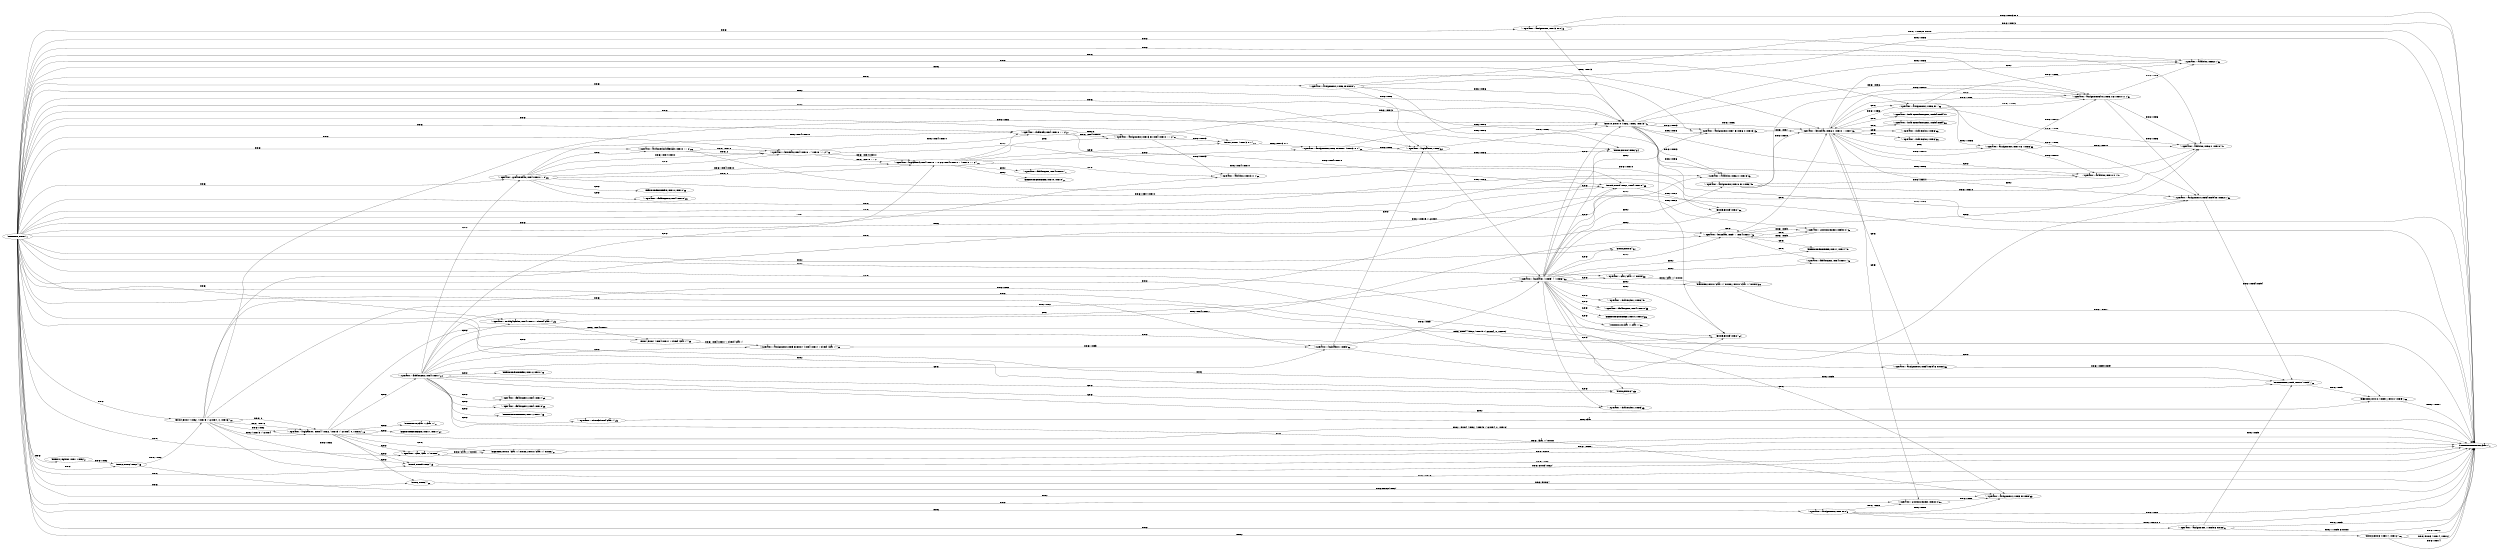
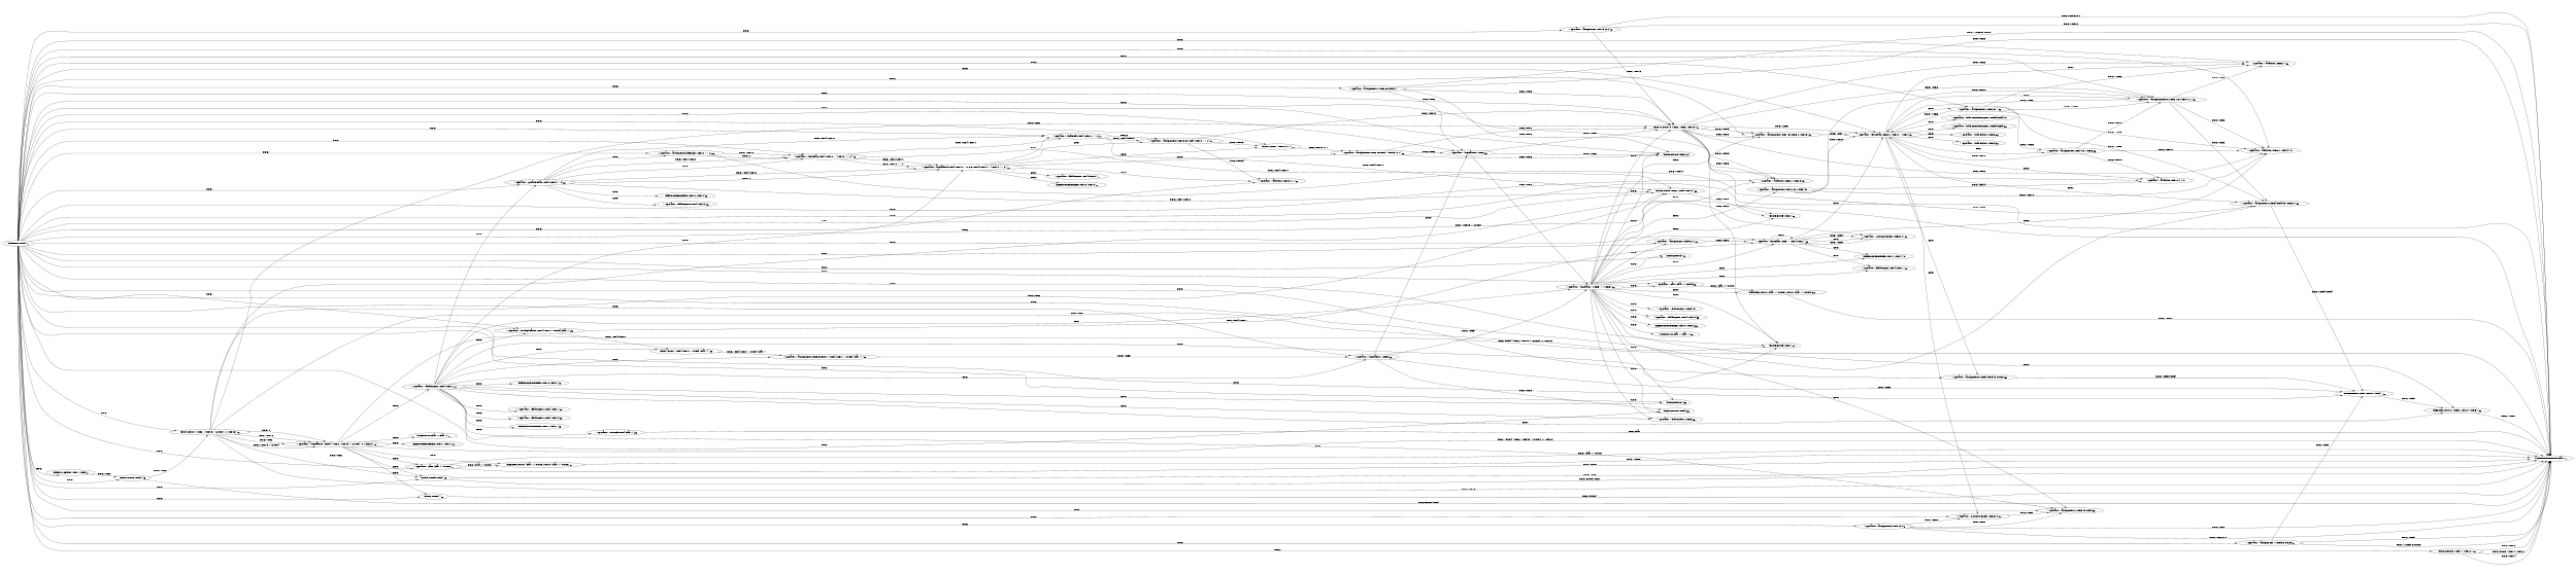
  digraph {
    rankdir=LR
    n1 [label=<(METHOD,FUN1)<SUB>1</SUB>>]
    n2 [label=<(PARAM,register VAR1 *VAR2)<SUB>2</SUB>>]
    n3 [label=<(&lt;operator&gt;.assignment,**VAR5 = NULL)<SUB>6</SUB>>]
    n4 [label=<(&lt;operator&gt;.assignment,*VAR6 = NULL)<SUB>7</SUB>>]
    n5 [label=<(&lt;operator&gt;.assignment,VAR8 = 0)<SUB>9</SUB>>]
    n6 [label=<(&lt;operator&gt;.assignment,VAR13 = 0)<SUB>13</SUB>>]
    n7 [label=<(FUN2,FUN2(VAR2))<SUB>15</SUB>>]
    n8 [label=<(FUN3,FUN3 (VAR14, VAR12))<SUB>16</SUB>>]
    n9 [label=<(&lt;operator&gt;.assignment,*VAR3 = VAR8)<SUB>63</SUB>>]
    n10 [label=<(FUN5,FUN5(VAR2))<SUB>64</SUB>>]
    n11 [label=<(FUN6,FUN6())<SUB>65</SUB>>]
    n12 [label=<(IDENTIFIER,VAR5,return (VAR5);)<SUB>66</SUB>>]
    n13 [label=<(FUN5,FUN5(VAR2))<SUB>19</SUB>>]
    n14 [label=<(FUN6,FUN6())<SUB>20</SUB>>]
    n15 [label=<(FUN10,FUN10 (VAR2, VAR6, VAR13))<SUB>41</SUB>>]
    n16 [label=<(&lt;operator&gt;.assignment,VAR7 = VAR6 + VAR13)<SUB>43</SUB>>]
    n17 [label=<(FUN4,FUN4 (VAR2, (VAR15 *) &amp;VAR4, 0, VAR16))<SUB>18</SUB>>]
    n18 [label=<(&lt;operator&gt;.cast,(char **) NULL)<SUB>21</SUB>>]
    n19 [label=<(&lt;operator&gt;.lessThan,VAR9 &lt; VAR4.VAR17)<SUB>48</SUB>>]
    n20 [label=<(&lt;operator&gt;.postIncrement,VAR9++)<SUB>48</SUB>>]
+   n21 [label=<(FUN8,FUN8(VAR5))<SUB>33</SUB>>]
    n22 [label=<(FUN8,FUN8(VAR6))<SUB>34</SUB>>]
    n23 [label=<(FUN9,FUN9(VAR2, VAR4.VAR10))<SUB>35</SUB>>]
    n24 [label=<(FUN5,FUN5(VAR2))<SUB>36</SUB>>]
    n25 [label=<(FUN6,FUN6())<SUB>37</SUB>>]
    n26 [label=<(&lt;operator&gt;.addition,VAR6 + VAR13)<SUB>43</SUB>>]
+   n27 [label=<(&lt;operator&gt;.assignment,VAR9 = 0)<SUB>48</SUB>>]
    n28 [label=<(&lt;operator&gt;.multiplication,VAR4.VAR17 * sizeof (char *))<SUB>25</SUB>>]
    n29 [label=<(&lt;operator&gt;.greaterThan,VAR4.VAR10 &gt; 0)<SUB>26</SUB>>]
    n30 [label=<(&lt;operator&gt;.lessThan,VAR4.VAR10 &lt; (VAR18 &gt;&gt; 2))<SUB>26</SUB>>]
    n31 [label=<(&lt;operator&gt;.logicalNot,!VAR5)<SUB>32</SUB>>]
    n32 [label=<(&lt;operator&gt;.logicalNot,!VAR6)<SUB>32</SUB>>]
    n33 [label=<(&lt;operator&gt;.cast,(char **) NULL)<SUB>38</SUB>>]
    n34 [label=<(&lt;operator&gt;.lessThan,VAR6 + VAR10 &lt; VAR7)<SUB>49</SUB>>]
    n35 [label=<(&lt;operator&gt;.arithmeticShiftRight,VAR18 &gt;&gt; 2)<SUB>26</SUB>>]
    n36 [label=<(&lt;operator&gt;.shiftLeft,VAR4.VAR10 &lt;&lt; 2)<SUB>27</SUB>>]
    n37 [label=<(FUN7,FUN7 (VAR13 + 1))<SUB>28</SUB>>]
    n38 [label=<(&lt;operator&gt;.assignment,VAR5[VAR9] = VAR6+1)<SUB>50</SUB>>]
    n39 [label=<(&lt;operator&gt;.assignmentPlus,VAR6 += VAR10 + 1)<SUB>51</SUB>>]
    n40 [label=<(&lt;operator&gt;.assignment,*VAR6 = '')<SUB>56</SUB>>]
    n41 [label=<(&lt;operator&gt;.postIncrement,VAR8++)<SUB>57</SUB>>]
    n42 [label=<(&lt;operator&gt;.addition,VAR13 + 1)<SUB>28</SUB>>]
    n43 [label=<(&lt;operator&gt;.addition,VAR6 + VAR10)<SUB>49</SUB>>]
    n44 [label=<(&lt;operator&gt;.assignment,VAR5[VAR9] = NULL)<SUB>59</SUB>>]
    n45 [label=<(&lt;operator&gt;.addition,VAR6+1)<SUB>50</SUB>>]
    n46 [label=<(&lt;operator&gt;.addition,VAR10 + 1)<SUB>51</SUB>>]
    n47 [label=<(METHOD_RETURN,char**)<SUB>1</SUB>>]
    n48 [label=<(RETURN,return (VAR5);,return (VAR5);)<SUB>66</SUB>>]
    n49 [label=<(&lt;operator&gt;.logicalNot,! FUN4 (VAR2, (VAR15 *) &amp;VAR4, 0, VAR16))<SUB>18</SUB>>]
    n50 [label=<(RETURN,return (char **) NULL;,return (char **) NULL;)<SUB>21</SUB>>]
    n51 [label=<(&lt;operator&gt;.fieldAccess,VAR4.VAR17)<SUB>48</SUB>>]
    n52 [label=<(FIELD_IDENTIFIER,VAR17,VAR17)<SUB>48</SUB>>]
    n53 [label=<(FUN7,FUN7 (VAR4.VAR17 * sizeof (char *)))<SUB>25</SUB>>]
    n54 [label=<(&lt;operator&gt;.logicalAnd,VAR4.VAR10 &gt; 0 &amp;&amp; VAR4.VAR10 &lt; (VAR18 &gt;&gt; 2))<SUB>26</SUB>>]
    n55 [label=<(&lt;operator&gt;.fieldAccess,VAR4.VAR10)<SUB>26</SUB>>]
    n56 [label=<(FIELD_IDENTIFIER,VAR10,VAR10)<SUB>26</SUB>>]
    n57 [label=<(&lt;operator&gt;.logicalOr,(!VAR5) || (!VAR6))<SUB>32</SUB>>]
    n58 [label=<(RETURN,return (char **) NULL;,return (char **) NULL;)<SUB>38</SUB>>]
    n59 [label=<(&lt;operator&gt;.assignment,VAR10 = *VAR6)<SUB>53</SUB>>]
    n60 [label=<(&lt;operator&gt;.indirectIndexAccess,VAR5[VAR9])<SUB>50</SUB>>]
    n61 [label=<(&lt;operator&gt;.indirection,*VAR6)<SUB>53</SUB>>]
    n62 [label=<(&lt;operator&gt;.indirection,*VAR6)<SUB>56</SUB>>]
    n63 [label=<(&lt;operator&gt;.indirectIndexAccess,VAR5[VAR9])<SUB>59</SUB>>]
    n64 [label=<(&lt;operator&gt;.assignment,VAR13 = VAR4.VAR10 &lt;&lt; 2)<SUB>27</SUB>>]
    n65 [label=<(&lt;operator&gt;.assignment,VAR6 = FUN7 (VAR13 + 1))<SUB>28</SUB>>]
    n66 [label=<(&lt;operator&gt;.fieldAccess,VAR4.VAR17)<SUB>24</SUB>>]
    n67 [label=<(FIELD_IDENTIFIER,VAR17,VAR17)<SUB>24</SUB>>]
    n68 [label=<(UNKNOWN,char **,char **)<SUB>21</SUB>>]
    n69 [label=<(&lt;operator&gt;.assignment,VAR5 = FUN7 (VAR4.VAR17 * sizeof (char *)))<SUB>25</SUB>>]
    n70 [label=<(&lt;operator&gt;.indirection,*VAR3)<SUB>63</SUB>>]
    n71 [label=<(&lt;operator&gt;.sizeOf,sizeof (char *))<SUB>25</SUB>>]
    n72 [label=<(&lt;operator&gt;.fieldAccess,VAR4.VAR17)<SUB>25</SUB>>]
    n73 [label=<(&lt;operator&gt;.fieldAccess,VAR4.VAR10)<SUB>26</SUB>>]
    n74 [label=<(FIELD_IDENTIFIER,VAR17,VAR17)<SUB>25</SUB>>]
    n75 [label=<(FIELD_IDENTIFIER,VAR10,VAR10)<SUB>26</SUB>>]
    n76 [label=<(&lt;operator&gt;.assignment,VAR10 = *VAR6)<SUB>45</SUB>>]
    n77 [label=<(&lt;operator&gt;.fieldAccess,VAR4.VAR10)<SUB>27</SUB>>]
    n78 [label=<(FIELD_IDENTIFIER,VAR10,VAR10)<SUB>27</SUB>>]
    n79 [label=<(&lt;operator&gt;.indirection,*VAR6)<SUB>45</SUB>>]
    n80 [label=<(&lt;operator&gt;.fieldAccess,VAR4.VAR10)<SUB>35</SUB>>]
    n81 [label=<(FIELD_IDENTIFIER,VAR10,VAR10)<SUB>35</SUB>>]
    n82 [label=<(UNKNOWN,char **,char **)<SUB>38</SUB>>]
    n1 -> n2 [label="DDG: "]
    n1 -> n3 [label="DDG: "]
    n1 -> n4 [label="DDG: "]
    n1 -> n5 [label="DDG: "]
    n1 -> n6 [label="DDG: "]
    n1 -> n7 [label="DDG: "]
    n1 -> n8 [label="DDG: "]
    n1 -> n9 [label="DDG: "]
    n1 -> n10 [label="DDG: "]
    n1 -> n11 [label="DDG: "]
    n1 -> n12 [label="DDG: "]
    n1 -> n13 [label="DDG: "]
    n1 -> n14 [label="DDG: "]
    n1 -> n15 [label="DDG: "]
    n1 -> n16 [label="DDG: "]
    n1 -> n17 [label="DDG: "]
    n1 -> n18 [label="DDG: "]
    n1 -> n19 [label="DDG: "]
    n1 -> n20 [label="DDG: "]
+   n1 -> n21 [label="DDG: "]
    n1 -> n22 [label="DDG: "]
    n1 -> n23 [label="VAR: "]
    n1 -> n24 [label="DDG: "]
    n1 -> n25 [label="DDG: "]
    n1 -> n26 [label="DDG: "]
+   n1 -> n27 [label="DDG: "]
    n1 -> n28 [label="DDG: "]
    n1 -> n29 [label="DDG: "]
    n1 -> n30 [label="DDG: "]
    n1 -> n31 [label="DDG: "]
    n1 -> n32 [label="DDG: "]
    n1 -> n33 [label="DDG: "]
    n1 -> n34 [label="DDG: "]
    n1 -> n35 [label="DDG: "]
    n1 -> n36 [label="DDG: "]
    n1 -> n37 [label="DDG: "]
    n1 -> n38 [label="DDG: "]
    n1 -> n39 [label="DDG: "]
    n1 -> n40 [label="DDG: "]
    n1 -> n41 [label="DDG: "]
    n1 -> n42 [label="DDG: "]
    n1 -> n43 [label="DDG: "]
    n1 -> n44 [label="DDG: "]
    n1 -> n45 [label="DDG: "]
    n1 -> n46 [label="DDG: "]
    n2 -> n7 [label="DDG: VAR2"]
    n3 -> n12 [label="DDG: VAR5"]
    n3 -> n47 [label="DDG: VAR5"]
    n3 -> n47 [label="DDG: **VAR5 = NULL"]
    n4 -> n15 [label="DDG: VAR6"]
    n4 -> n22 [label="DDG: VAR6"]
    n4 -> n32 [label="DDG: VAR6"]
    n4 -> n47 [label="DDG: VAR6"]
    n4 -> n47 [label="DDG: *VAR6 = NULL"]
    n5 -> n9 [label="DDG: VAR8"]
    n5 -> n41 [label="DDG: VAR8"]
    n5 -> n47 [label="DDG: VAR8"]
    n5 -> n47 [label="DDG: VAR8 = 0"]
    n6 -> n15 [label="DDG: VAR13"]
    n6 -> n47 [label="DDG: VAR13"]
    n6 -> n47 [label="DDG: VAR13 = 0"]
    n7 -> n17 [label="DDG: VAR2"]
    n7 -> n47 [label="DDG: FUN2(VAR2)"]
    n8 -> n47 [label="DDG: VAR12"]
    n8 -> n47 [label="DDG: FUN3 (VAR14, VAR12)"]
    n8 -> n47 [label="DDG: VAR14"]
    n12 -> n48 [label="DDG: VAR5"]
    n13 -> n47 [label="DDG: VAR2"]
    n13 -> n47 [label="DDG: FUN5(VAR2)"]
    n14 -> n47 [label="DDG: FUN6()"]
    n15 -> n10 [label="DDG: VAR2"]
    n15 -> n16 [label="DDG: VAR6"]
    n15 -> n16 [label="DDG: VAR13"]
    n15 -> n26 [label="DDG: VAR6"]
    n15 -> n26 [label="DDG: VAR13"]
    n15 -> n34 [label="DDG: VAR6"]
    n15 -> n38 [label="DDG: VAR6"]
    n15 -> n39 [label="DDG: VAR6"]
    n15 -> n43 [label="DDG: VAR6"]
    n15 -> n45 [label="DDG: VAR6"]
    n16 -> n34 [label="DDG: VAR7"]
    n17 -> n10 [label="DDG: VAR2"]
    n17 -> n13 [label="DDG: VAR2"]
    n17 -> n15 [label="DDG: VAR2"]
    n17 -> n23 [label="DDG: VAR2"]
    n17 -> n47 [label="DDG: (VAR15 *) &amp;VAR4"]
    n17 -> n47 [label="DDG: VAR16"]
    n17 -> n49 [label="DDG: VAR2"]
    n17 -> n49 [label="DDG: (VAR15 *) &amp;VAR4"]
    n17 -> n49 [label="DDG: 0"]
    n17 -> n49 [label="DDG: VAR16"]
    n18 -> n47 [label="DDG: NULL"]
    n18 -> n47 [label="DDG: (char **) NULL"]
    n18 -> n50 [label="DDG: (char **) NULL"]
    n19 -> n19 [label="CDG: "]
    n19 -> n20 [label="DDG: VAR9"]
    n19 -> n20 [label="CDG: "]
    n19 -> n34 [label="CDG: "]
    n19 -> n43 [label="CDG: "]
    n19 -> n51 [label="CDG: "]
    n19 -> n52 [label="CDG: "]
    n20 -> n19 [label="DDG: VAR9"]
    n23 -> n24 [label="DDG: VAR2"]
+   n27 -> n19 [label="DDG: VAR9"]
    n28 -> n19 [label="DDG: VAR4.VAR17"]
    n28 -> n53 [label="DDG: VAR4.VAR17"]
    n29 -> n23 [label="DDG: VAR4.VAR10"]
    n29 -> n30 [label="DDG: VAR4.VAR10"]
    n29 -> n30 [label="CDG: "]
    n29 -> n35 [label="CDG: "]
    n29 -> n36 [label="DDG: VAR4.VAR10"]
    n29 -> n54 [label="DDG: VAR4.VAR10"]
    n29 -> n54 [label="DDG: 0"]
    n29 -> n55 [label="CDG: "]
    n29 -> n56 [label="CDG: "]
    n30 -> n23 [label="DDG: VAR4.VAR10"]
    n30 -> n36 [label="DDG: VAR4.VAR10"]
    n30 -> n54 [label="DDG: VAR4.VAR10"]
    n30 -> n54 [label="DDG: VAR18 &gt;&gt; 2"]
    n31 -> n12 [label="DDG: VAR5"]
+   n31 -> n21 [label="DDG: VAR5"]
    n31 -> n32 [label="CDG: "]
    n31 -> n57 [label="DDG: VAR5"]
    n32 -> n15 [label="DDG: VAR6"]
+   n32 -> n22 [label="DDG: VAR6"]
    n32 -> n57 [label="DDG: VAR6"]
    n33 -> n58 [label="DDG: (char **) NULL"]
    n34 -> n38 [label="CDG: "]
    n34 -> n39 [label="CDG: "]
    n34 -> n40 [label="CDG: "]
    n34 -> n41 [label="CDG: "]
    n34 -> n44 [label="CDG: "]
    n34 -> n45 [label="CDG: "]
    n34 -> n46 [label="CDG: "]
    n34 -> n59 [label="CDG: "]
    n34 -> n60 [label="CDG: "]
    n34 -> n61 [label="CDG: "]
    n34 -> n62 [label="CDG: "]
    n34 -> n63 [label="CDG: "]
    n35 -> n30 [label="DDG: VAR18"]
    n35 -> n30 [label="DDG: 2"]
    n35 -> n47 [label="DDG: VAR18"]
    n36 -> n23 [label="DDG: VAR4.VAR10"]
    n36 -> n64 [label="DDG: VAR4.VAR10"]
    n36 -> n64 [label="DDG: 2"]
    n37 -> n65 [label="DDG: VAR13 + 1"]
    n38 -> n12 [label="DDG: VAR5[VAR9]"]
    n39 -> n34 [label="DDG: VAR6"]
    n39 -> n38 [label="DDG: VAR6"]
    n39 -> n43 [label="DDG: VAR6"]
    n39 -> n45 [label="DDG: VAR6"]
    n40 -> n34 [label="DDG: *VAR6"]
    n40 -> n38 [label="DDG: *VAR6"]
    n40 -> n39 [label="DDG: *VAR6"]
    n40 -> n43 [label="DDG: *VAR6"]
    n40 -> n45 [label="DDG: *VAR6"]
    n40 -> n59 [label="DDG: *VAR6"]
    n41 -> n9 [label="DDG: VAR8"]
    n44 -> n12 [label="DDG: VAR5[VAR9]"]
    n48 -> n47 [label="DDG: &lt;RET&gt;"]
    n49 -> n13 [label="CDG: "]
    n49 -> n14 [label="CDG: "]
    n49 -> n18 [label="CDG: "]
    n49 -> n47 [label="DDG: FUN4 (VAR2, (VAR15 *) &amp;VAR4, 0, VAR16)"]
    n49 -> n47 [label="DDG: ! FUN4 (VAR2, (VAR15 *) &amp;VAR4, 0, VAR16)"]
    n49 -> n50 [label="CDG: "]
    n49 -> n66 [label="CDG: "]
    n49 -> n67 [label="CDG: "]
    n49 -> n68 [label="CDG: "]
    n50 -> n47 [label="DDG: &lt;RET&gt;"]
    n53 -> n69 [label="DDG: VAR4.VAR17 * sizeof (char *)"]
    n54 -> n36 [label="CDG: "]
    n54 -> n37 [label="CDG: "]
    n54 -> n42 [label="CDG: "]
    n54 -> n64 [label="CDG: "]
    n54 -> n65 [label="CDG: "]
    n54 -> n77 [label="CDG: "]
    n54 -> n78 [label="CDG: "]
    n57 -> n9 [label="CDG: "]
    n57 -> n10 [label="CDG: "]
    n57 -> n11 [label="CDG: "]
    n57 -> n15 [label="CDG: "]
    n57 -> n16 [label="CDG: "]
    n57 -> n19 [label="CDG: "]
+   n57 -> n21 [label="CDG: "]
    n57 -> n22 [label="CDG: "]
    n57 -> n23 [label="CDG: "]
    n57 -> n24 [label="CDG: "]
    n57 -> n25 [label="CDG: "]
    n57 -> n26 [label="CDG: "]
+   n57 -> n27 [label="CDG: "]
    n57 -> n33 [label="CDG: "]
    n57 -> n48 [label="CDG: "]
    n57 -> n51 [label="CDG: "]
    n57 -> n52 [label="CDG: "]
    n57 -> n58 [label="CDG: "]
    n57 -> n70 [label="CDG: "]
    n57 -> n76 [label="CDG: "]
    n57 -> n79 [label="CDG: "]
    n57 -> n80 [label="CDG: "]
    n57 -> n81 [label="CDG: "]
    n57 -> n82 [label="CDG: "]
    n58 -> n47 [label="DDG: &lt;RET&gt;"]
    n59 -> n34 [label="DDG: VAR10"]
    n59 -> n39 [label="DDG: VAR10"]
    n59 -> n43 [label="DDG: VAR10"]
    n59 -> n46 [label="DDG: VAR10"]
    n64 -> n15 [label="DDG: VAR13"]
    n64 -> n37 [label="DDG: VAR13"]
    n64 -> n42 [label="DDG: VAR13"]
    n65 -> n15 [label="DDG: VAR6"]
    n65 -> n22 [label="DDG: VAR6"]
    n65 -> n32 [label="DDG: VAR6"]
    n66 -> n9 [label="CDG: "]
    n66 -> n10 [label="CDG: "]
    n66 -> n11 [label="CDG: "]
    n66 -> n28 [label="CDG: "]
    n66 -> n29 [label="CDG: "]
    n66 -> n31 [label="CDG: "]
    n66 -> n48 [label="CDG: "]
    n66 -> n53 [label="CDG: "]
    n66 -> n54 [label="CDG: "]
    n66 -> n57 [label="CDG: "]
    n66 -> n69 [label="CDG: "]
    n66 -> n70 [label="CDG: "]
    n66 -> n71 [label="CDG: "]
    n66 -> n72 [label="CDG: "]
    n66 -> n73 [label="CDG: "]
    n66 -> n74 [label="CDG: "]
    n66 -> n75 [label="CDG: "]
    n69 -> n31 [label="DDG: VAR5"]
    n71 -> n47 [label="DDG: char"]
    n76 -> n34 [label="DDG: VAR10"]
    n76 -> n39 [label="DDG: VAR10"]
    n76 -> n43 [label="DDG: VAR10"]
    n76 -> n46 [label="DDG: VAR10"]
  }
